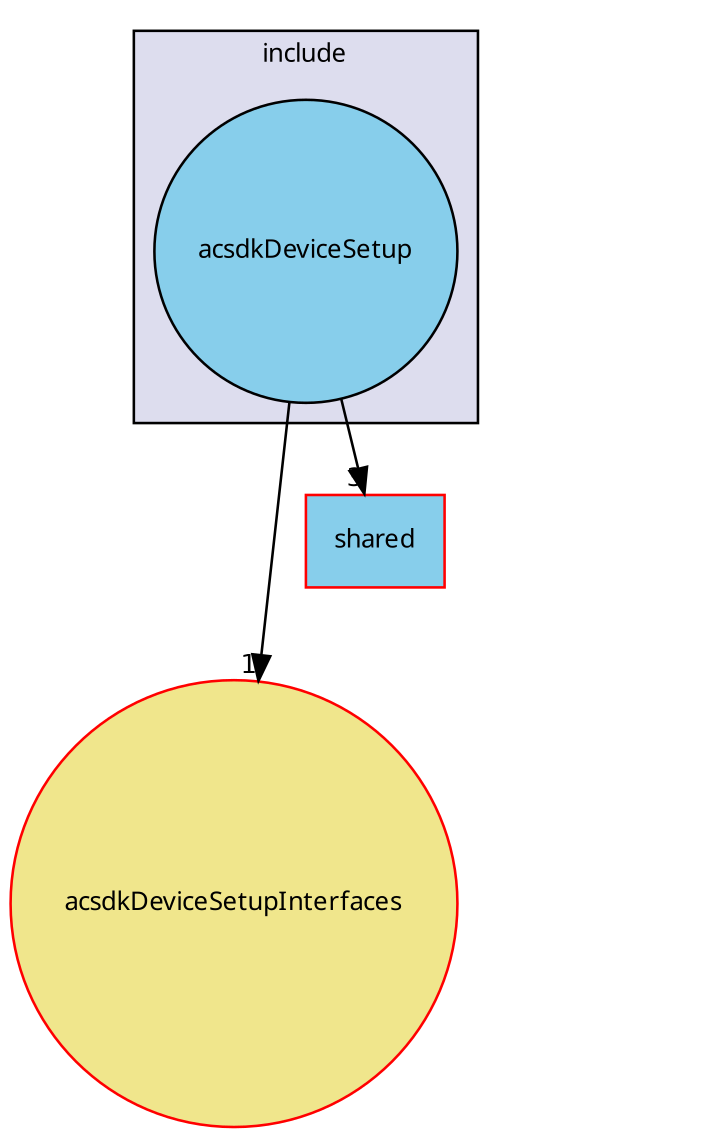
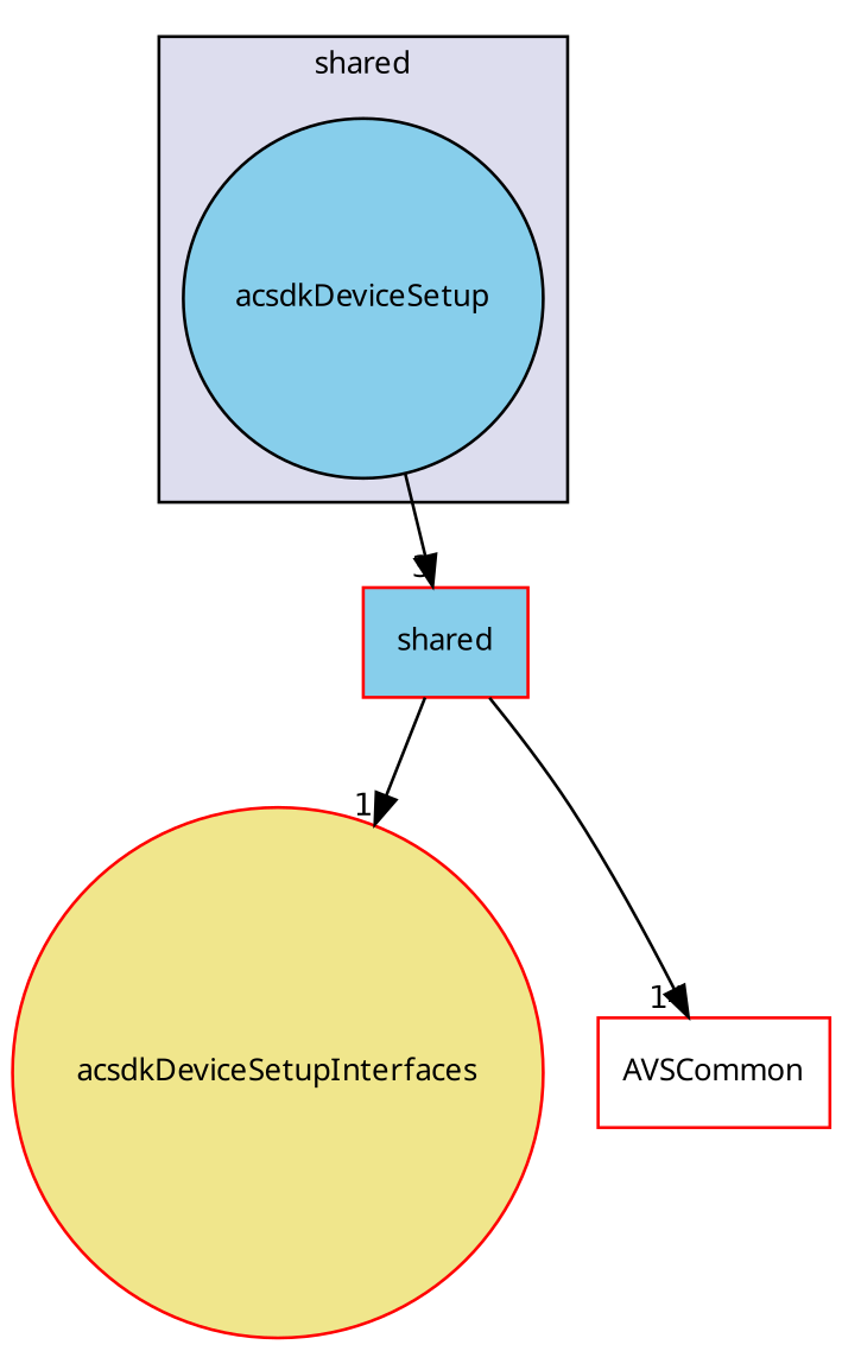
  digraph {
    compound=true
    fontname="Noto Sans"
    node [fillcolor=skyblue fontname="Noto Sans" fontsize=10 shape=circle style=filled color=red]
    edge [fontname="Noto Sans" labeldistance=1.5 labelfontname=Helvetica labelfontsize=10]
    n1 [label=acsdkDeviceSetup pencolor=black color=""]
    n2 [label=shared shape=box]
    n3 [fillcolor=khaki label=acsdkDeviceSetupInterfaces]
+   n4 [fillcolor=white label=AVSCommon shape=box]
    subgraph cluster_1 {
      bgcolor="#ddddee"
      fontsize=10
-     label=include
+     label=shared
      pencolor=black
      n1
    }
    n1 -> n2 [headlabel=3]
-   n1 -> n3 [headlabel=1]
+   n2 -> n3 [headlabel=1]
+   n2 -> n4 [headlabel=14]
  }
